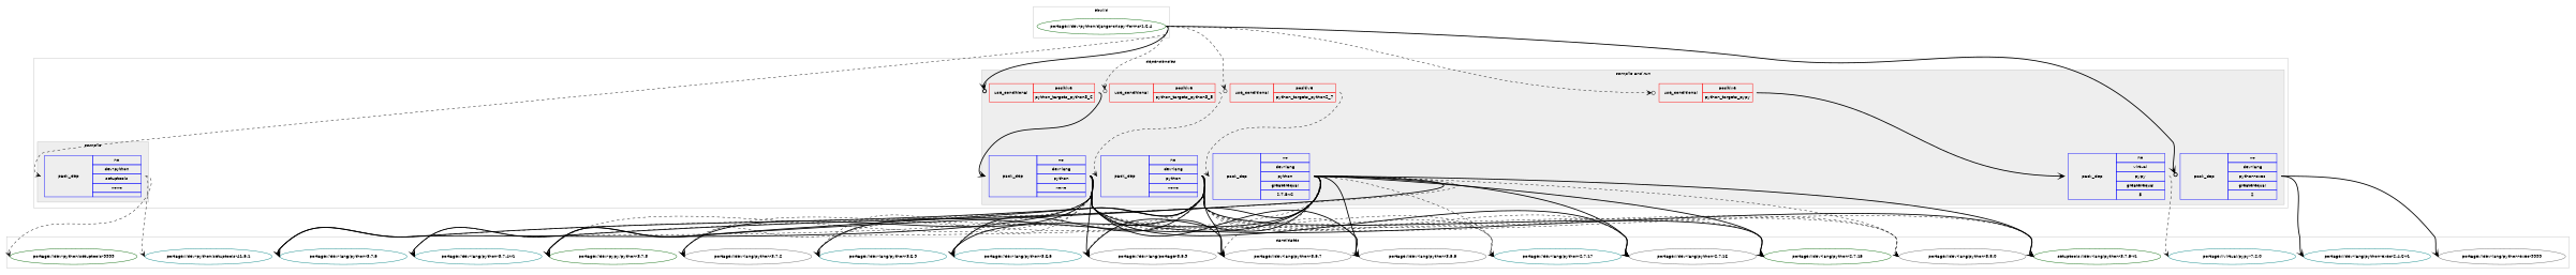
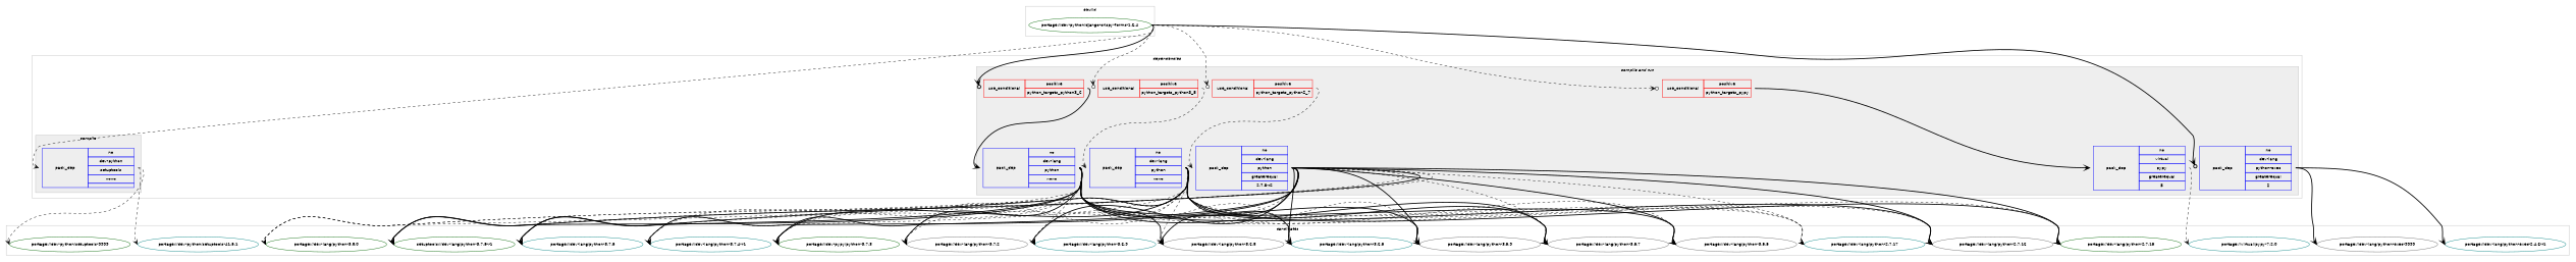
  digraph {
    compound=true
    concentrate=true
    fontname=Helvetica
    fontsize=10
    newrank=true
    rankdir=TB
    ranksep=1.5
    node [color=teal fontname=Helvetica fontsize=10]
    edge [arrowhead=vee headport=w style=dashed tailport=e weight=100]
    n1 [color=darkgreen label="portage://dev-python/django-crispy-forms-1.6.4" width=4]
    n2 [color=blue label=<<TABLE BORDER="0" CELLBORDER="1" CELLSPACING="0" CELLPADDING="4" WIDTH="220"><TR><TD ROWSPAN="6" CELLPADDING="30">pack_dep</TD></TR><TR><TD WIDTH="110">no</TD></TR><TR><TD>dev-python</TD></TR><TR><TD>setuptools</TD></TR><TR><TD>none</TD></TR><TR><TD></TD></TR></TABLE>> shape=none]
    n3 [color=blue label=<<TABLE BORDER="0" CELLBORDER="1" CELLSPACING="0" CELLPADDING="4" WIDTH="220"><TR><TD ROWSPAN="6" CELLPADDING="30">pack_dep</TD></TR><TR><TD WIDTH="110">no</TD></TR><TR><TD>virtual</TD></TR><TR><TD>pypy</TD></TR><TR><TD>greaterequal</TD></TR><TR><TD>5</TD></TR></TABLE>> shape=none]
    n4 [color=red label=<<TABLE BORDER="0" CELLBORDER="1" CELLSPACING="0" CELLPADDING="4"><TR><TD ROWSPAN="3" CELLPADDING="10">use_conditional</TD></TR><TR><TD>positive</TD></TR><TR><TD>python_targets_pypy</TD></TR></TABLE>> shape=none]
    n5 [color=blue label=<<TABLE BORDER="0" CELLBORDER="1" CELLSPACING="0" CELLPADDING="4" WIDTH="220"><TR><TD ROWSPAN="6" CELLPADDING="30">pack_dep</TD></TR><TR><TD WIDTH="110">no</TD></TR><TR><TD>dev-lang</TD></TR><TR><TD>python</TD></TR><TR><TD>greaterequal</TD></TR><TR><TD>2.7.5-r2</TD></TR></TABLE>> shape=none]
    n6 [color=red label=<<TABLE BORDER="0" CELLBORDER="1" CELLSPACING="0" CELLPADDING="4"><TR><TD ROWSPAN="3" CELLPADDING="10">use_conditional</TD></TR><TR><TD>positive</TD></TR><TR><TD>python_targets_python2_7</TD></TR></TABLE>> shape=none]
    n7 [color=blue label=<<TABLE BORDER="0" CELLBORDER="1" CELLSPACING="0" CELLPADDING="4" WIDTH="220"><TR><TD ROWSPAN="6" CELLPADDING="30">pack_dep</TD></TR><TR><TD WIDTH="110">no</TD></TR><TR><TD>dev-lang</TD></TR><TR><TD>python</TD></TR><TR><TD>none</TD></TR><TR><TD></TD></TR></TABLE>> shape=none]
    n8 [color=red label=<<TABLE BORDER="0" CELLBORDER="1" CELLSPACING="0" CELLPADDING="4"><TR><TD ROWSPAN="3" CELLPADDING="10">use_conditional</TD></TR><TR><TD>positive</TD></TR><TR><TD>python_targets_python3_5</TD></TR></TABLE>> shape=none]
    n9 [color=blue label=<<TABLE BORDER="0" CELLBORDER="1" CELLSPACING="0" CELLPADDING="4" WIDTH="220"><TR><TD ROWSPAN="6" CELLPADDING="30">pack_dep</TD></TR><TR><TD WIDTH="110">no</TD></TR><TR><TD>dev-lang</TD></TR><TR><TD>python</TD></TR><TR><TD>none</TD></TR><TR><TD></TD></TR></TABLE>> shape=none]
    n10 [color=red label=<<TABLE BORDER="0" CELLBORDER="1" CELLSPACING="0" CELLPADDING="4"><TR><TD ROWSPAN="3" CELLPADDING="10">use_conditional</TD></TR><TR><TD>positive</TD></TR><TR><TD>python_targets_python3_6</TD></TR></TABLE>> shape=none]
    n11 [color=blue label=<<TABLE BORDER="0" CELLBORDER="1" CELLSPACING="0" CELLPADDING="4" WIDTH="220"><TR><TD ROWSPAN="6" CELLPADDING="30">pack_dep</TD></TR><TR><TD WIDTH="110">no</TD></TR><TR><TD>dev-lang</TD></TR><TR><TD>python-exec</TD></TR><TR><TD>greaterequal</TD></TR><TR><TD>2</TD></TR></TABLE>> shape=none]
    n12 [label="portage://dev-python/setuptools-41.5.1" width=4]
    n13 [color=darkgreen label="portage://dev-python/setuptools-9999" width=4]
    n14 [label="portage://virtual/pypy-7.2.0" width=4]
    n15 [color=darkgreen label="portage://dev-lang/python-2.7.15" width=4]
    n16 [color=gray40 label="portage://dev-lang/python-2.7.16" width=4]
    n17 [label="portage://dev-lang/python-2.7.17" width=4]
    n18 [color=gray40 label="portage://dev-lang/python-3.5.5" width=4]
    n19 [color=gray40 label="portage://dev-lang/python-3.5.7" width=4]
-   n20 [color=gray40 label="portage://dev-lang/portage-3.5.9" width=4]
+   n20 [color=gray40 label="portage://dev-lang/python-3.5.9" width=4]
    n21 [label="portage://dev-lang/python-3.6.5" width=4]
+   n22 [color=gray40 label="portage://dev-lang/python-3.6.8" width=4]
    n23 [label="portage://dev-lang/python-3.6.9" width=4]
    n24 [color=gray40 label="portage://dev-lang/python-3.7.2" width=4]
    n25 [color=darkgreen label="portage://dev-pypy/python-3.7.3" width=4]
    n26 [label="portage://dev-lang/python-3.7.4-r1" width=4]
    n27 [label="portage://dev-lang/python-3.7.5" width=4]
    n28 [color=darkgreen label="setuptools://dev-lang/python-3.7.5-r1" width=4]
-   n29 [color=gray40 label="portage://dev-lang/python-3.8.0" width=4]
+   n29 [color=darkgreen label="portage://dev-lang/python-3.8.0" width=4]
    n30 [label="portage://dev-lang/python-exec-2.4.6-r1" width=4]
    n31 [color=gray40 label="portage://dev-lang/python-exec-9999" width=4]
    subgraph cluster_1 {
      color=gray
      label=<<i>ebuild</i>>
      rank=same
      n1
    }
    subgraph cluster_2 {
      color=gray
      label=<<i>dependencies</i>>
      subgraph cluster_3 {
        color=gray
        fillcolor="#eeeeee"
        label=<<i>compile</i>>
        style=filled
        subgraph sub_4 {
          color=gray
          fillcolor="#eeeeee"
          label=<<i>compile</i>>
          style=filled
          n2
        }
      }
      subgraph cluster_5 {
        color=gray
        fillcolor="#eeeeee"
        label=<<i>compile and run</i>>
        style=filled
        subgraph sub_6 {
          color=gray
          fillcolor="#eeeeee"
          label=<<i>compile and run</i>>
          style=filled
          n4
          subgraph sub_7 {
            color=gray
            fillcolor="#eeeeee"
            label=<<i>compile and run</i>>
            style=filled
            n3
          }
        }
        subgraph sub_8 {
          color=gray
          fillcolor="#eeeeee"
          label=<<i>compile and run</i>>
          style=filled
          n6
          subgraph sub_9 {
            color=gray
            fillcolor="#eeeeee"
            label=<<i>compile and run</i>>
            style=filled
            n5
          }
        }
        subgraph sub_10 {
          color=gray
          fillcolor="#eeeeee"
          label=<<i>compile and run</i>>
          style=filled
          n8
          subgraph sub_11 {
            color=gray
            fillcolor="#eeeeee"
            label=<<i>compile and run</i>>
            style=filled
            n7
          }
        }
        subgraph sub_12 {
          color=gray
          fillcolor="#eeeeee"
          label=<<i>compile and run</i>>
          style=filled
          n10
          subgraph sub_13 {
            color=gray
            fillcolor="#eeeeee"
            label=<<i>compile and run</i>>
            style=filled
            n9
          }
        }
        subgraph sub_14 {
          color=gray
          fillcolor="#eeeeee"
          label=<<i>compile and run</i>>
          style=filled
          n11
        }
      }
      subgraph cluster_15 {
        color=gray
        fillcolor="#eeeeee"
        label=<<i>run</i>>
        style=filled
      }
    }
    subgraph cluster_16 {
      color=gray
      label=<<i>candidates</i>>
      rank=same
      subgraph sub_17 {
        color=black
        label=<<i>candidates</i>>
        nodesep=1
        rank=same
        n12
        n13
      }
      subgraph sub_18 {
        color=black
        label=<<i>candidates</i>>
        nodesep=1
        rank=same
        n14
      }
      subgraph sub_19 {
        color=black
        label=<<i>candidates</i>>
        nodesep=1
        rank=same
        n15
        n16
        n17
        n18
        n19
        n20
        n21
+       n22
        n23
        n24
        n25
        n26
        n27
        n28
        n29
      }
      subgraph sub_20 {
        color=black
        label=<<i>candidates</i>>
        nodesep=1
        rank=same
        n15
        n16
        n17
        n18
        n19
        n20
        n21
+       n22
        n23
        n24
        n25
        n26
        n27
        n28
        n29
      }
      subgraph sub_21 {
        color=black
        label=<<i>candidates</i>>
        nodesep=1
        rank=same
        n15
        n16
        n17
        n18
        n19
        n20
        n21
+       n22
        n23
        n24
        n25
        n26
        n27
        n28
        n29
      }
      subgraph sub_22 {
        color=black
        label=<<i>candidates</i>>
        nodesep=1
        rank=same
        n30
        n31
      }
    }
    n1 -> n2 [weight=20]
    n1 -> n4 [arrowhead=odotvee weight=20]
    n1 -> n6 [arrowhead=odotvee weight=20]
    n1 -> n8 [arrowhead=odotvee weight=20]
    n1 -> n10 [arrowhead=odotvee style=bold weight=20]
    n1 -> n11 [arrowhead=odotvee style=bold weight=20]
    n2 -> n12
    n2 -> n13
    n3 -> n14
    n4 -> n3 [style=bold weight=20]
    n5 -> n15 [style=bold]
    n5 -> n16 [style=bold]
    n5 -> n17
    n5 -> n18 [style=bold]
    n5 -> n19
    n5 -> n20 [style=bold]
    n5 -> n21 [style=bold]
+   n5 -> n22 [style=bold]
    n5 -> n23 [style=bold]
    n5 -> n24
    n5 -> n25 [style=bold]
    n5 -> n26 [style=bold]
    n5 -> n27
    n5 -> n28 [style=bold]
    n5 -> n29
    n6 -> n5 [weight=20]
    n7 -> n15 [style=bold]
    n7 -> n16
    n7 -> n17
    n7 -> n18
    n7 -> n19 [style=bold]
    n7 -> n20
    n7 -> n21 [style=bold]
+   n7 -> n22
    n7 -> n23
    n7 -> n24
    n7 -> n25 [style=bold]
    n7 -> n26
    n7 -> n27 [style=bold]
    n7 -> n28
    n7 -> n29
    n8 -> n7 [weight=20]
    n9 -> n15
    n9 -> n16 [style=bold]
    n9 -> n17
    n9 -> n18 [style=bold]
    n9 -> n19 [style=bold]
    n9 -> n20 [style=bold]
    n9 -> n21
+   n9 -> n22 [style=bold]
    n9 -> n23
    n9 -> n24 [style=bold]
    n9 -> n25
    n9 -> n26
    n9 -> n27 [style=bold]
    n9 -> n28 [style=bold]
    n9 -> n29
    n10 -> n9 [style=bold weight=20]
    n11 -> n30 [style=bold]
    n11 -> n31 [style=bold]
  }
